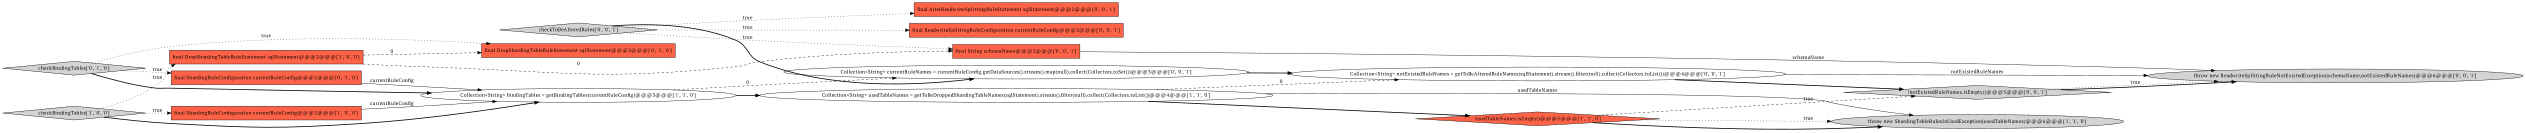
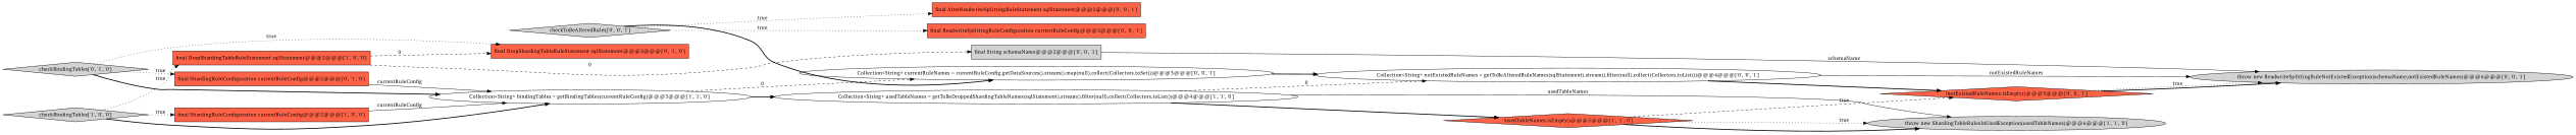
  digraph {
    fontname="PT Serif"
    rankdir=LR
    node [fillcolor=tomato fontname="PT Serif" shape=box style=filled]
    edge [fontname="PT Serif" style=dotted]
    n1 [fillcolor=lightgray label="checkToBeAlteredRules['0', '0', '1']" shape=diamond]
-   n2 [label="final String schemaName@@@2@@@['0', '0', '1']"]
+   n2 [fillcolor=lightgray label="final String schemaName@@@2@@@['0', '0', '1']"]
    n3 [label="final AlterReadwriteSplittingRuleStatement sqlStatement@@@2@@@['0', '0', '1']"]
    n4 [fillcolor=white label="Collection<String> currentRuleNames = currentRuleConfig.getDataSources().stream().map(null).collect(Collectors.toSet())@@@3@@@['0', '0', '1']" shape=ellipse]
    n5 [label="final ReadwriteSplittingRuleConfiguration currentRuleConfig@@@2@@@['0', '0', '1']"]
    n6 [fillcolor=lightgray label="throw new ReadwriteSplittingRuleNotExistedException(schemaName,notExistedRuleNames)@@@6@@@['0', '0', '1']" shape=ellipse]
    n7 [fillcolor=white label="Collection<String> notExistedRuleNames = getToBeAlteredRuleNames(sqlStatement).stream().filter(null).collect(Collectors.toList())@@@4@@@['0', '0', '1']" shape=ellipse]
-   n8 [fillcolor=lightgray label="!notExistedRuleNames.isEmpty()@@@5@@@['0', '0', '1']" shape=diamond]
+   n8 [label="!notExistedRuleNames.isEmpty()@@@5@@@['0', '0', '1']" shape=diamond]
    n9 [label="final DropShardingTableRuleStatement sqlStatement@@@2@@@['1', '0', '0']"]
    n10 [label="final DropShardingTableRuleStatement sqlStatement@@@2@@@['0', '1', '0']"]
    n11 [fillcolor=lightgray label="checkBindingTables['0', '1', '0']" shape=diamond]
    n12 [label="final ShardingRuleConfiguration currentRuleConfig@@@2@@@['0', '1', '0']"]
    n13 [fillcolor=white label="Collection<String> bindingTables = getBindingTables(currentRuleConfig)@@@3@@@['1', '1', '0']" shape=ellipse]
    n14 [fillcolor=white label="Collection<String> usedTableNames = getToBeDroppedShardingTableNames(sqlStatement).stream().filter(null).collect(Collectors.toList())@@@4@@@['1', '1', '0']" shape=ellipse]
    n15 [label="!usedTableNames.isEmpty()@@@5@@@['1', '1', '0']" shape=diamond]
    n16 [fillcolor=lightgray label="throw new ShardingTableRulesInUsedException(usedTableNames)@@@6@@@['1', '1', '0']" shape=ellipse]
    n17 [label="final ShardingRuleConfiguration currentRuleConfig@@@2@@@['1', '0', '0']"]
    n18 [fillcolor=lightgray label="checkBindingTables['1', '0', '0']" shape=diamond]
-   n1 -> n2 [label=true]
    n1 -> n3 [label=true]
    n1 -> n4 [style=bold]
    n1 -> n5 [label=true]
    n2 -> n6 [label=schemaName style=solid]
    n4 -> n7 [style=bold]
    n7 -> n6 [label=notExistedRuleNames style=solid]
    n7 -> n8 [style=bold]
    n8 -> n6 [label=true]
    n8 -> n6 [style=bold]
    n9 -> n2 [label=0 style=dashed]
    n9 -> n10 [label=0 style=dashed]
    n11 -> n10 [label=true]
    n11 -> n12 [label=true]
    n11 -> n13 [style=bold]
    n12 -> n13 [label=currentRuleConfig style=solid]
    n13 -> n4 [label=0 style=dashed]
    n13 -> n14 [style=bold]
    n14 -> n7 [label=0 style=dashed]
    n14 -> n15 [style=bold]
    n14 -> n16 [label=usedTableNames style=solid]
    n15 -> n8 [label=true style=dashed]
    n15 -> n16 [style=bold]
    n15 -> n16 [label=true]
    n17 -> n13 [label=currentRuleConfig style=solid]
    n18 -> n9 [label=true]
    n18 -> n13 [style=bold]
    n18 -> n17 [label=true]
  }
